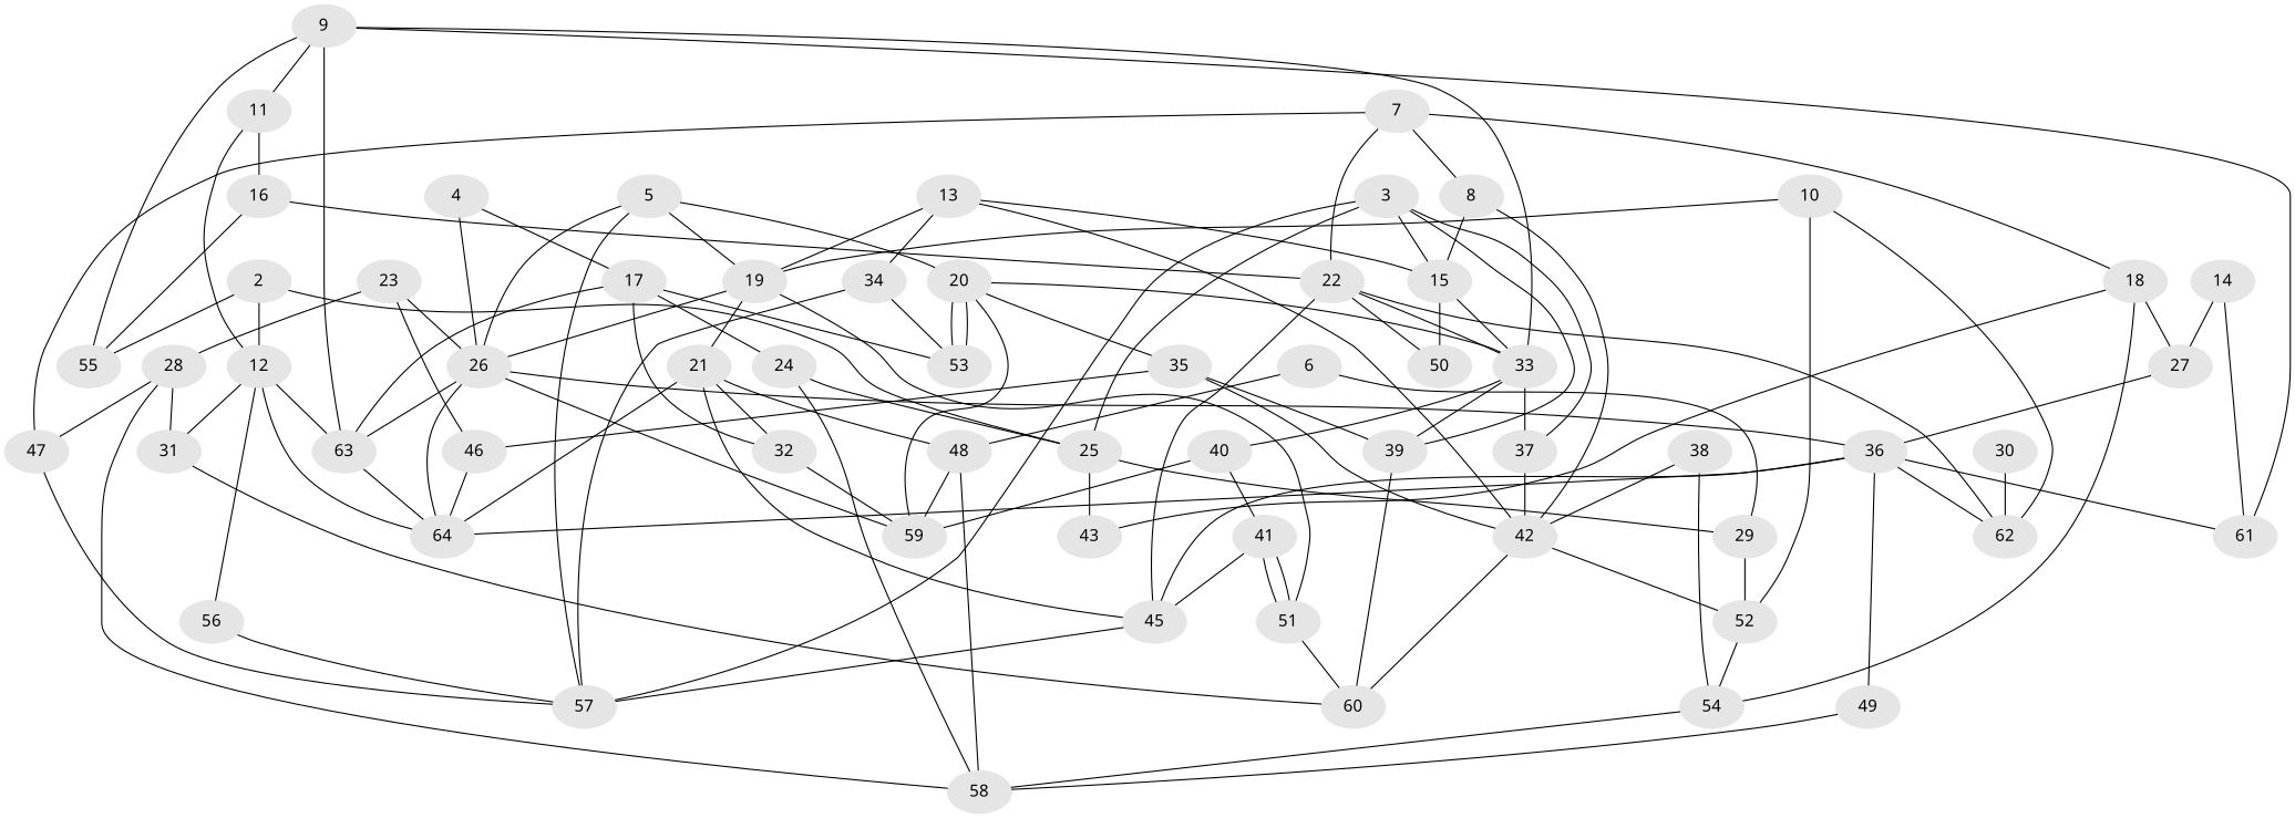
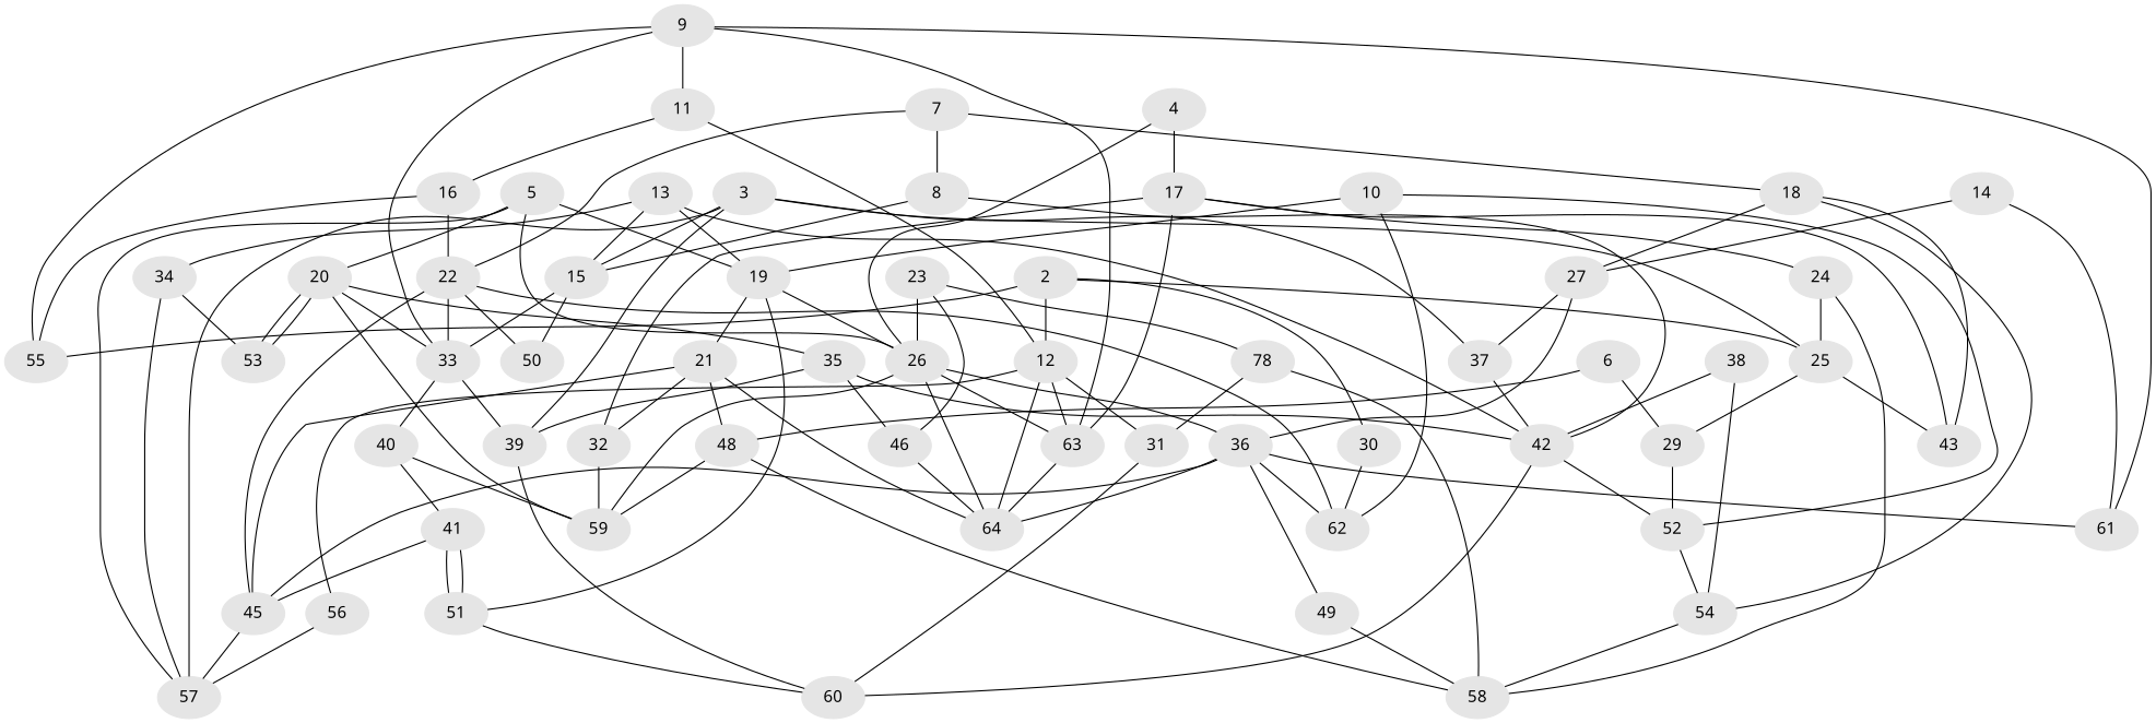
  graph {
    fontname="Noto Sans"
    node [color=gray90 fontname="Noto Sans" style=filled]
    edge [fontname="Noto Sans"]
    5
    57
    26
    19
    20
    12
    63
    31
    56
    64
    2
    25
    30
    55
    29
    43
    62
    3
    15
    37
    39
    33
    50
    42
    60
    4
    17
    24
    32
    59
    36
    21
    51
    35
    53
    6
    48
    52
    58
    7
    8
    18
    22
-   47
    27
    54
    45
    9
    11
    61
    16
    40
    10
    13
    34
    14
    46
    23
-   28
+   28 [label=78]
    49
    41
    38
    5 -- 57
    5 -- 26
    5 -- 19
    5 -- 20
    26 -- 63
    26 -- 64
    26 -- 59
    26 -- 36
    19 -- 26
    19 -- 21
    19 -- 51
    20 -- 33
    20 -- 59
    20 -- 35
    20 -- 53
    20 -- 53
    12 -- 63
    12 -- 31
    12 -- 56
    12 -- 64
    63 -- 64
    31 -- 60
    56 -- 57
    2 -- 12
    2 -- 25
+   2 -- 30
    2 -- 55
    25 -- 29
    25 -- 43
    30 -- 62
    29 -- 52
    3 -- 57
    3 -- 25
    3 -- 15
    3 -- 37
    3 -- 39
    15 -- 33
    15 -- 50
    37 -- 42
    39 -- 60
    33 -- 39
    33 -- 40
    42 -- 60
    42 -- 52
    4 -- 26
    4 -- 17
    17 -- 63
-   17 -- 53
+   17 -- 43
    17 -- 24
    17 -- 32
    24 -- 25
    24 -- 58
    32 -- 59
    36 -- 64
    36 -- 62
    36 -- 45
    36 -- 61
    36 -- 49
    21 -- 64
    21 -- 32
    21 -- 48
    21 -- 45
    51 -- 60
    35 -- 39
    35 -- 42
    35 -- 46
    6 -- 29
    6 -- 48
    48 -- 59
    48 -- 58
    52 -- 54
    7 -- 8
    7 -- 18
    7 -- 22
-   7 -- 47
    8 -- 15
    8 -- 42
    18 -- 43
    18 -- 27
    18 -- 54
    22 -- 62
    22 -- 33
    22 -- 50
    22 -- 45
-   47 -- 57
-   33 -- 37
+   27 -- 37
    27 -- 36
    54 -- 58
    45 -- 57
    9 -- 63
    9 -- 55
    9 -- 33
    9 -- 11
    9 -- 61
    11 -- 12
    11 -- 16
    16 -- 55
    16 -- 22
    40 -- 59
    40 -- 41
    10 -- 19
    10 -- 62
    10 -- 52
    13 -- 19
    13 -- 15
    13 -- 42
    13 -- 34
    34 -- 57
    34 -- 53
    14 -- 27
    14 -- 61
    46 -- 64
    23 -- 26
    23 -- 46
    23 -- 28
    28 -- 31
    28 -- 58
-   28 -- 47
    49 -- 58
    41 -- 51
    41 -- 51
    41 -- 45
    38 -- 42
    38 -- 54
  }
